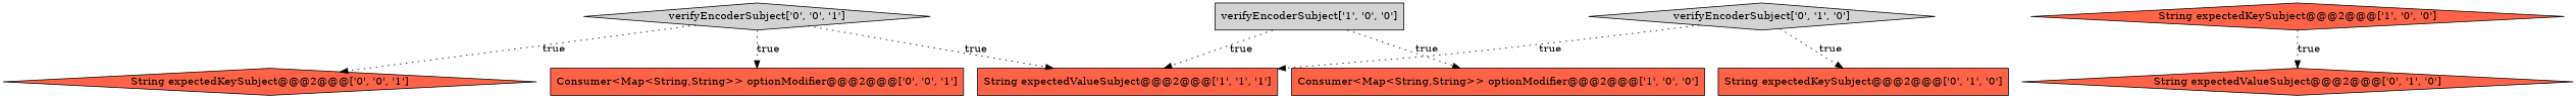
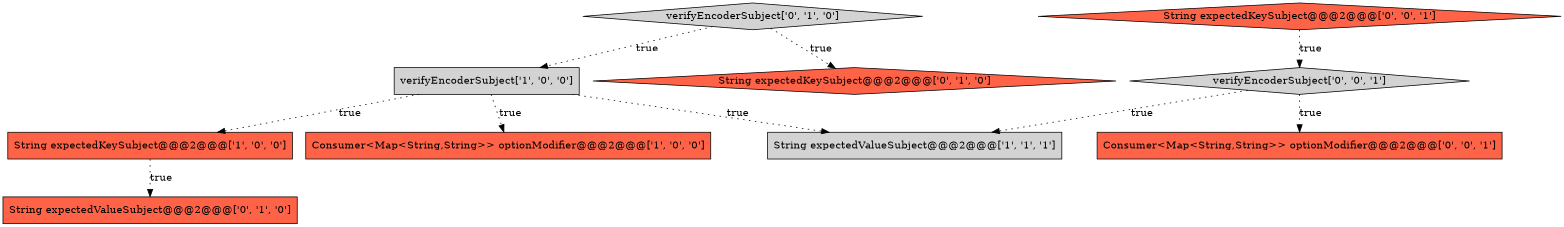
  digraph {
    node [fillcolor=tomato shape=box style=filled]
    edge [style=dotted]
    n1 [label="String expectedKeySubject@@@2@@@['0', '0', '1']" shape=diamond]
-   n2 [label="String expectedValueSubject@@@2@@@['1', '1', '1']"]
-   n3 [label="String expectedKeySubject@@@2@@@['1', '0', '0']" shape=diamond]
-   n4 [label="String expectedValueSubject@@@2@@@['0', '1', '0']" shape=diamond]
+   n2 [fillcolor=lightgray label="String expectedValueSubject@@@2@@@['1', '1', '1']"]
+   n3 [label="String expectedKeySubject@@@2@@@['1', '0', '0']"]
+   n4 [label="String expectedValueSubject@@@2@@@['0', '1', '0']"]
    n5 [fillcolor=lightgray label="verifyEncoderSubject['1', '0', '0']"]
    n6 [label="Consumer<Map<String,String>> optionModifier@@@2@@@['1', '0', '0']"]
    n7 [fillcolor=lightgray label="verifyEncoderSubject['0', '1', '0']" shape=diamond]
-   n8 [label="String expectedKeySubject@@@2@@@['0', '1', '0']"]
+   n8 [label="String expectedKeySubject@@@2@@@['0', '1', '0']" shape=diamond]
    n9 [fillcolor=lightgray label="verifyEncoderSubject['0', '0', '1']" shape=diamond]
    n10 [label="Consumer<Map<String,String>> optionModifier@@@2@@@['0', '0', '1']"]
    n3 -> n4 [label=true]
    n5 -> n2 [label=true]
+   n5 -> n3 [label=true]
    n5 -> n6 [label=true]
-   n7 -> n2 [label=true]
+   n7 -> n5 [label=true]
    n7 -> n8 [label=true]
-   n9 -> n1 [label=true]
+   n1 -> n9 [label=true]
    n9 -> n2 [label=true]
    n9 -> n10 [label=true]
  }
